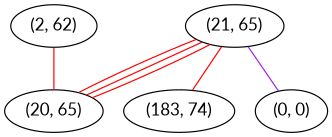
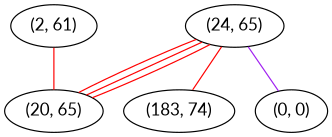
  graph {
    fontname=Lato
    node [fontname=Lato]
    edge [color=red fontname=Lato weight=1]
-   "(21, 65)"
+   "(21, 65)" [label="(24, 65)"]
    "(20, 65)"
    n3 [label="(183, 74)"]
    "(0, 0)"
-   "(2, 61)" [label="(2, 62)"]
+   "(2, 61)"
    "(21, 65)" -- "(20, 65)"
    "(21, 65)" -- "(20, 65)"
    "(21, 65)" -- "(20, 65)"
    "(21, 65)" -- n3
    "(21, 65)" -- "(0, 0)" [color=purple weight=4]
    "(2, 61)" -- "(20, 65)"
  }
